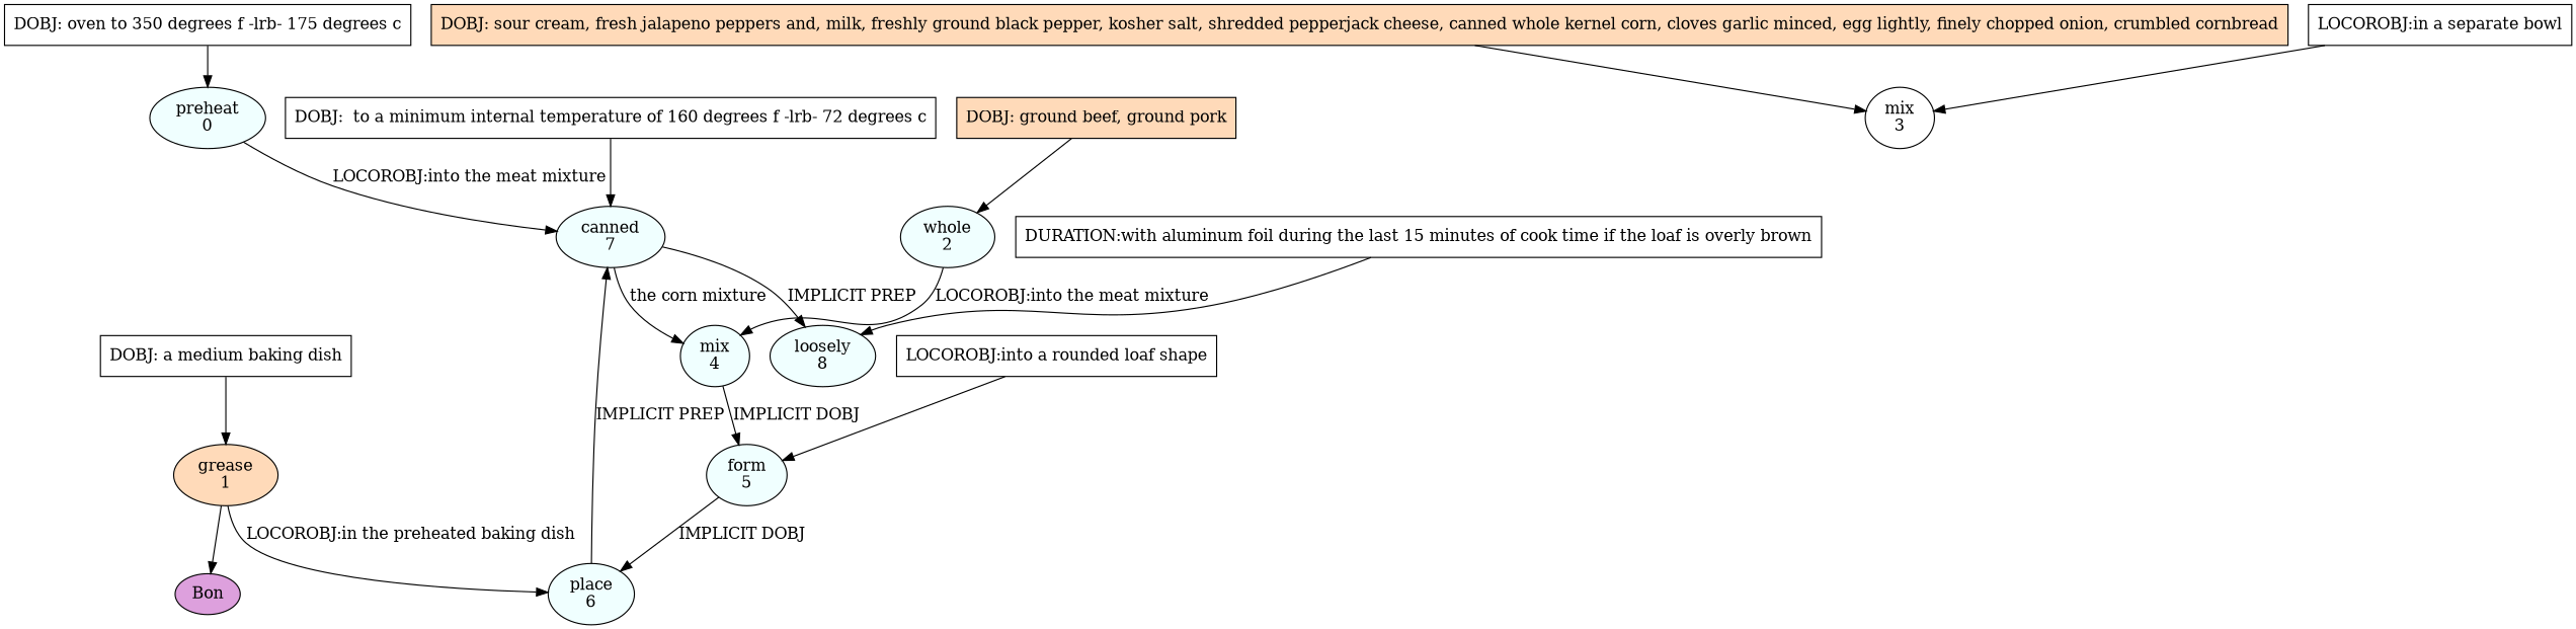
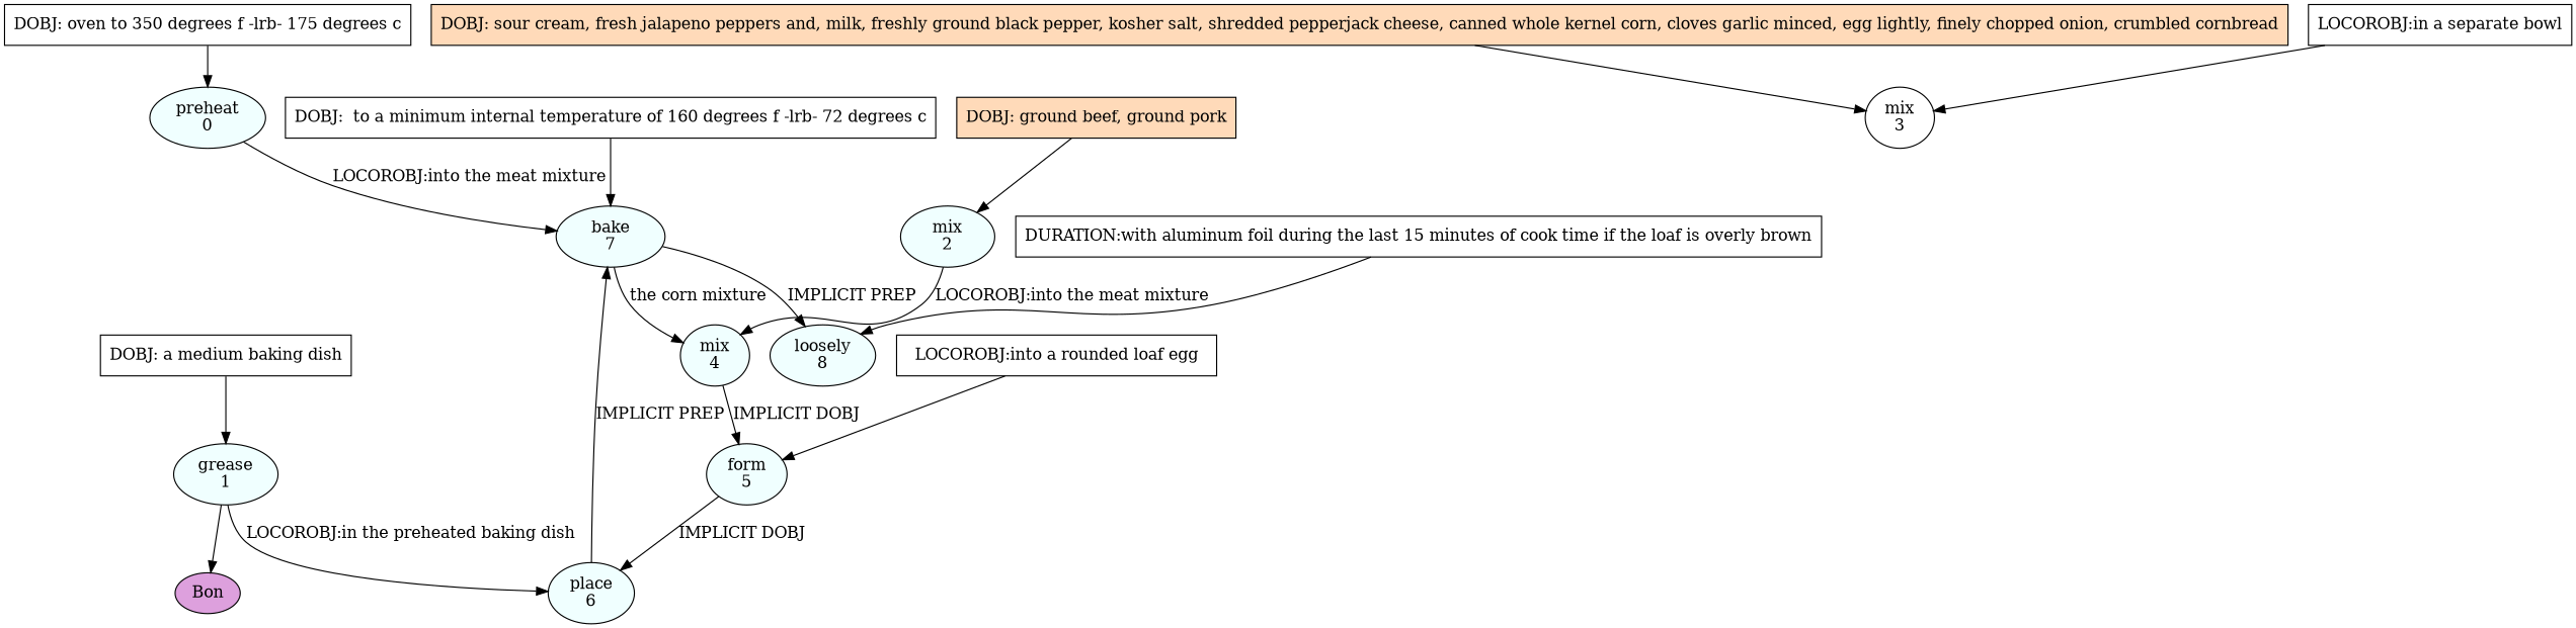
  digraph {
    node [fillcolor=azure shape=oval style=filled]
    n1 [label="preheat\n0"]
-   n2 [label="canned\n7"]
+   n2 [label="bake\n7"]
    n3 [label="mix\n4"]
    n4 [label="loosely\n8"]
-   n5 [fillcolor=peachpuff label="grease\n1"]
+   n5 [label="grease\n1"]
    n6 [label="place\n6"]
    n7 [fillcolor=plum label=Bon]
-   n8 [label="whole\n2"]
+   n8 [label="mix\n2"]
    n9 [label="form\n5"]
    n10 [fillcolor=white label="mix\n3"]
    n11 [fillcolor=white label="DOBJ: oven to 350 degrees f -lrb- 175 degrees c" shape=box]
    n12 [fillcolor=peachpuff label="DOBJ: ground beef, ground pork" shape=box]
    n13 [fillcolor=white label="DOBJ: a medium baking dish" shape=box]
    n14 [fillcolor=peachpuff label="DOBJ: sour cream, fresh jalapeno peppers and, milk, freshly ground black pepper, kosher salt, shredded pepperjack cheese, canned whole kernel corn, cloves garlic minced, egg lightly, finely chopped onion, crumbled cornbread" shape=box]
    n15 [fillcolor=white label="LOCOROBJ:in a separate bowl" shape=box]
-   n16 [fillcolor=white label="LOCOROBJ:into a rounded loaf shape" shape=box]
+   n16 [fillcolor=white label="LOCOROBJ:into a rounded loaf egg" shape=box]
    n17 [fillcolor=white label="DOBJ:  to a minimum internal temperature of 160 degrees f -lrb- 72 degrees c" shape=box]
    n18 [fillcolor=white label="DURATION:with aluminum foil during the last 15 minutes of cook time if the loaf is overly brown" shape=box]
    n1 -> n2 [label="LOCOROBJ:into the meat mixture"]
    n2 -> n3 [label="the corn mixture"]
    n2 -> n4 [label="IMPLICIT PREP"]
    n3 -> n9 [label="IMPLICIT DOBJ"]
    n5 -> n6 [label="LOCOROBJ:in the preheated baking dish"]
    n5 -> n7
    n6 -> n2 [label="IMPLICIT PREP"]
    n8 -> n3 [label="LOCOROBJ:into the meat mixture"]
    n9 -> n6 [label="IMPLICIT DOBJ"]
    n11 -> n1
    n12 -> n8
    n13 -> n5
    n14 -> n10
    n15 -> n10
    n16 -> n9
    n17 -> n2
    n18 -> n4
  }
